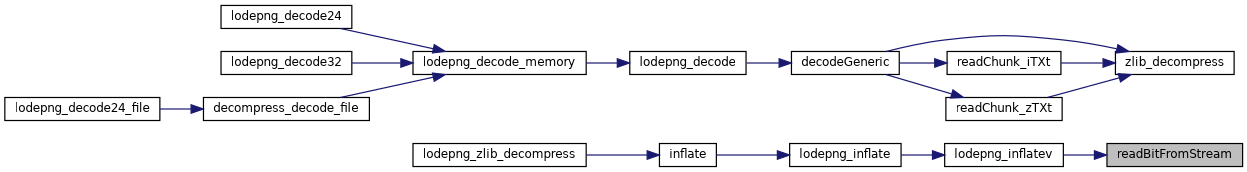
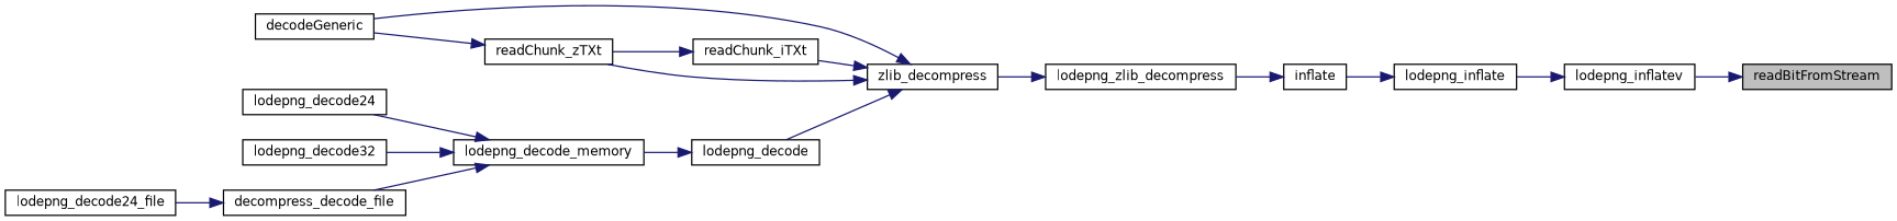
  digraph {
    rankdir=RL
    node [color=black fillcolor=white fontname=Helvetica fontsize=10 shape=record style=filled]
    edge [color=midnightblue dir=back fontname=Helvetica fontsize=10 labelfontname=Helvetica labelfontsize=10 style=solid]
    n1 [fillcolor=grey75 fontcolor=black height=0.2 label=readBitFromStream width=0.4]
    n2 [height=0.2 label=lodepng_inflatev width=0.4]
    n3 [height=0.2 label=lodepng_inflate width=0.4]
    n4 [height=0.2 label=inflate width=0.4]
    n5 [height=0.2 label=lodepng_zlib_decompress width=0.4]
    n6 [height=0.2 label=zlib_decompress width=0.4]
    n7 [height=0.2 label=decodeGeneric width=0.4]
    n8 [height=0.2 label=readChunk_iTXt width=0.4]
    n9 [height=0.2 label=readChunk_zTXt width=0.4]
    n10 [height=0.2 label=lodepng_decode width=0.4]
    n11 [height=0.2 label=lodepng_decode_memory width=0.4]
    n12 [height=0.2 label=lodepng_decode24 width=0.4]
    n13 [height=0.2 label=lodepng_decode32 width=0.4]
    n14 [height=0.2 label=decompress_decode_file width=0.4]
    n15 [height=0.2 label=lodepng_decode24_file width=0.4]
    n1 -> n2
    n2 -> n3
    n3 -> n4
    n4 -> n5
+   n5 -> n6
    n6 -> n7
    n6 -> n8
    n6 -> n9
-   n7 -> n10
-   n8 -> n7
+   n6 -> n10
+   n8 -> n9
    n9 -> n7
    n10 -> n11
    n11 -> n12
    n11 -> n13
    n11 -> n14
    n14 -> n15
  }
